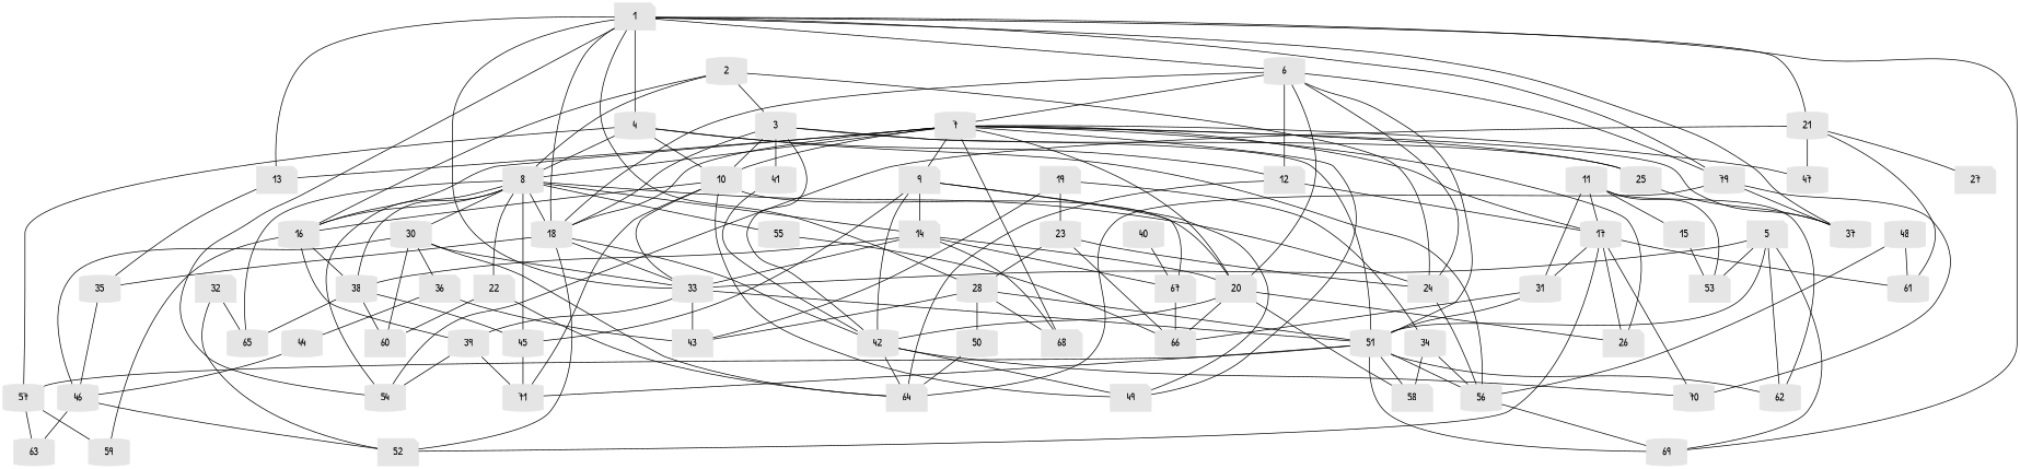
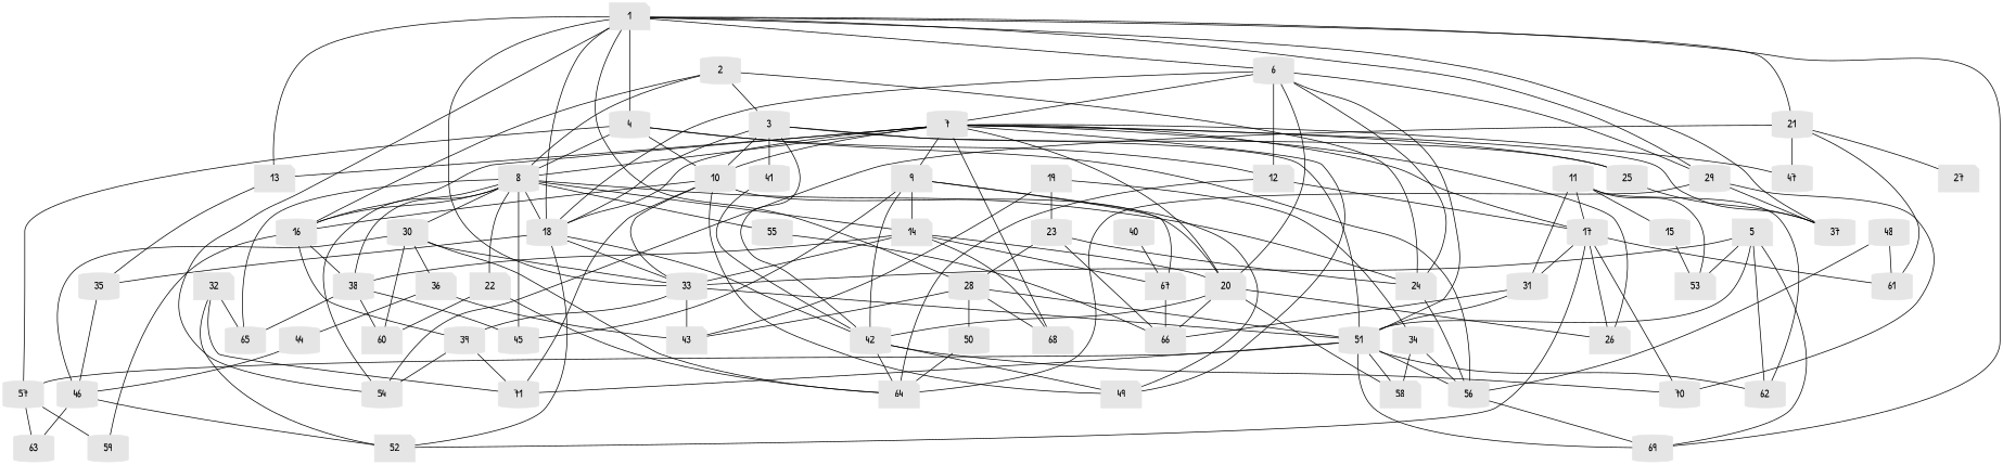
  graph {
    fontname="Patrick Hand"
    node [color=gray90 fontname="Patrick Hand" shape=cylinder style=filled]
    edge [fontname="Patrick Hand" weight=1.0]
    1 [shape=note]
    4
    6
    13 [shape=note]
    18
    21
    28
-   29 [label=79]
+   29
    33
    37
    54
    69
    8
    10
    12 [shape=note]
    56
    57
    24 [shape=note]
    51
    7
    20 [shape=note]
    35
    42
    52 [shape=note]
    27 [shape=note]
    47
    61
    68 [shape=note]
    43 [shape=note]
    50
    64 [shape=note]
    70
    39
    2
    3
    16
    25
    41
    14 [shape=note]
    22 [shape=note]
    30
    38
    45
    55
    65
    59
    49 [shape=note]
    71
    62
    58 [shape=note]
    17
    63
    5 [shape=note]
    53 [shape=note]
    9 [shape=note]
    26 [shape=note]
    66
    67 [shape=note]
    31
    60 [shape=note]
    36 [shape=note]
    46
    11
    15
    19 [shape=note]
    23
    34
    44
    32 [shape=note]
    40
    48
    1 -- 4
    1 -- 6 [weight=2.0]
    1 -- 13 [weight=2.0]
    1 -- 18
    1 -- 21
    1 -- 28
    1 -- 29
    1 -- 33
    1 -- 37
    1 -- 54
    1 -- 69
    4 -- 8
    4 -- 10
    4 -- 12
    4 -- 56
    4 -- 57
    6 -- 18
    6 -- 29
    6 -- 12
    6 -- 24
    6 -- 51
    6 -- 7
    6 -- 20
    13 -- 35
    18 -- 33
    18 -- 35
    18 -- 42
    18 -- 52
    21 -- 54
    21 -- 27
    21 -- 47
    21 -- 61
    28 -- 51
    28 -- 68
    28 -- 43
    28 -- 50
    29 -- 37
    29 -- 64
    29 -- 70
    33 -- 51
    33 -- 43
    33 -- 39
    8 -- 18
    8 -- 54
    8 -- 24
    8 -- 16
    8 -- 14
    8 -- 22
    8 -- 30
    8 -- 38
    8 -- 45
    8 -- 55
    8 -- 65
    10 -- 33
    10 -- 20
    10 -- 16
    10 -- 49
    10 -- 71
    12 -- 64
    12 -- 17
    56 -- 69
    57 -- 59
    57 -- 63
    24 -- 56
    51 -- 69
    51 -- 56
    51 -- 57
    51 -- 71
    51 -- 62
    51 -- 58
    7 -- 13 [weight=2.0]
    7 -- 18 [weight=2.0]
    7 -- 37
    7 -- 8 [weight=2.0]
    7 -- 10
    7 -- 20
    7 -- 47
    7 -- 68 [weight=2.0]
    7 -- 16 [weight=2.0]
    7 -- 25
    7 -- 49
    7 -- 17
    7 -- 9 [weight=2.0]
    7 -- 26 [weight=2.0]
    20 -- 42
    20 -- 58
    20 -- 26
    20 -- 66
    35 -- 46
    42 -- 64
    42 -- 70
    42 -- 49
    50 -- 64
    39 -- 54
    39 -- 71
    2 -- 8
    2 -- 24
    2 -- 3
    2 -- 16
    3 -- 18
    3 -- 10
    3 -- 51
    3 -- 42
    3 -- 25
    3 -- 41
    16 -- 39
    16 -- 38
    16 -- 59
    25 -- 37
    41 -- 42
    14 -- 33
    14 -- 20
    14 -- 68
    14 -- 38
    14 -- 67
    22 -- 64
    22 -- 60
    30 -- 33
    30 -- 64
    30 -- 60
    30 -- 36
    30 -- 46
    38 -- 45
    38 -- 65
    38 -- 60
-   45 -- 71
+   32 -- 71
    55 -- 66
    17 -- 52
    17 -- 61
    17 -- 70
    17 -- 26
    17 -- 31
    5 -- 33
    5 -- 69
    5 -- 51
    5 -- 62
    5 -- 53
    9 -- 42 [weight=2.0]
    9 -- 14 [weight=2.0]
    9 -- 45
    9 -- 49
    9 -- 67
    67 -- 66
    31 -- 51
    31 -- 66
    36 -- 43
    36 -- 44
    46 -- 52
    46 -- 63
    11 -- 62
    11 -- 17
    11 -- 53
    11 -- 31
    11 -- 15
    15 -- 53
    19 -- 43
    19 -- 23
    19 -- 34
    23 -- 28
    23 -- 24
    23 -- 66
    34 -- 56
    34 -- 58
    44 -- 46
    32 -- 52
    32 -- 65
    40 -- 67
    48 -- 56
    48 -- 61
  }
